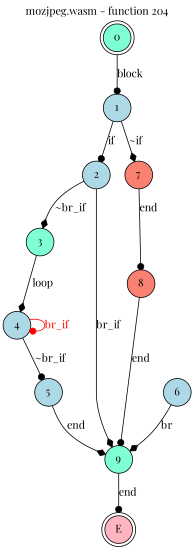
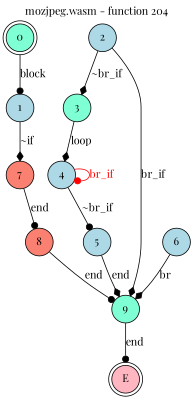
  digraph {
    fontname="Playfair Display"
    label="mozjpeg.wasm - function 204"
    labelfontcolor=black
    labelfontname=Helvetica
    labelfontsize=16
    labelloc=t
    node [fillcolor=lightblue fontname="Playfair Display" shape=circle style=filled]
    edge [arrowhead=dot fontname="Playfair Display"]
    0 [fillcolor=aquamarine shape=doublecircle]
    1
    2
    7 [fillcolor=salmon]
    E [fillcolor=lightpink shape=doublecircle]
    3 [fillcolor=aquamarine]
    9 [fillcolor=aquamarine]
    8 [fillcolor=salmon]
    4
    5
    6
    0 -> 1 [label=block]
-   1 -> 2 [label=if]
    1 -> 7 [arrowhead=diamond label="~if"]
    2 -> 3 [arrowhead=diamond label="~br_if"]
    2 -> 9 [arrowhead=diamond label=br_if]
    7 -> 8 [label=end]
    3 -> 4 [arrowhead=diamond label=loop]
    9 -> E [label=end]
    8 -> 9 [label=end]
    4 -> 4 [color=red fontcolor=red label=br_if]
    4 -> 5 [label="~br_if"]
    5 -> 9 [arrowhead=diamond label=end]
    6 -> 9 [arrowhead=diamond label=br]
  }
